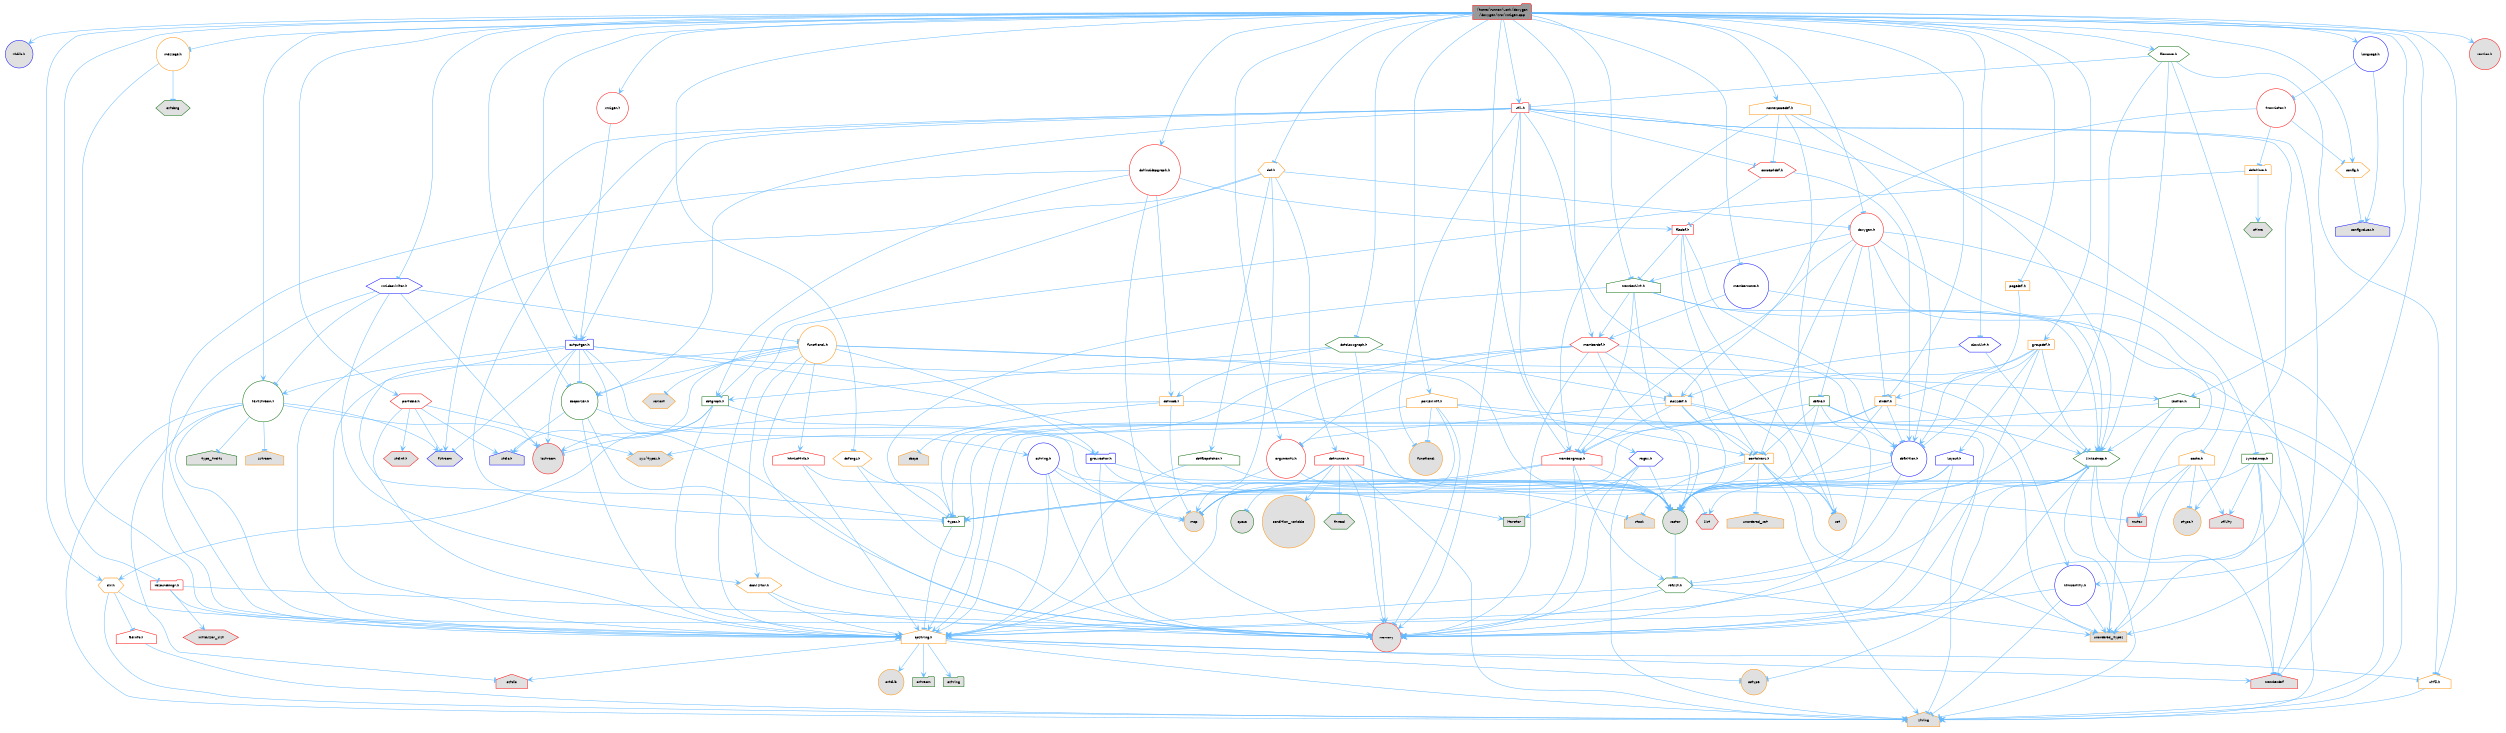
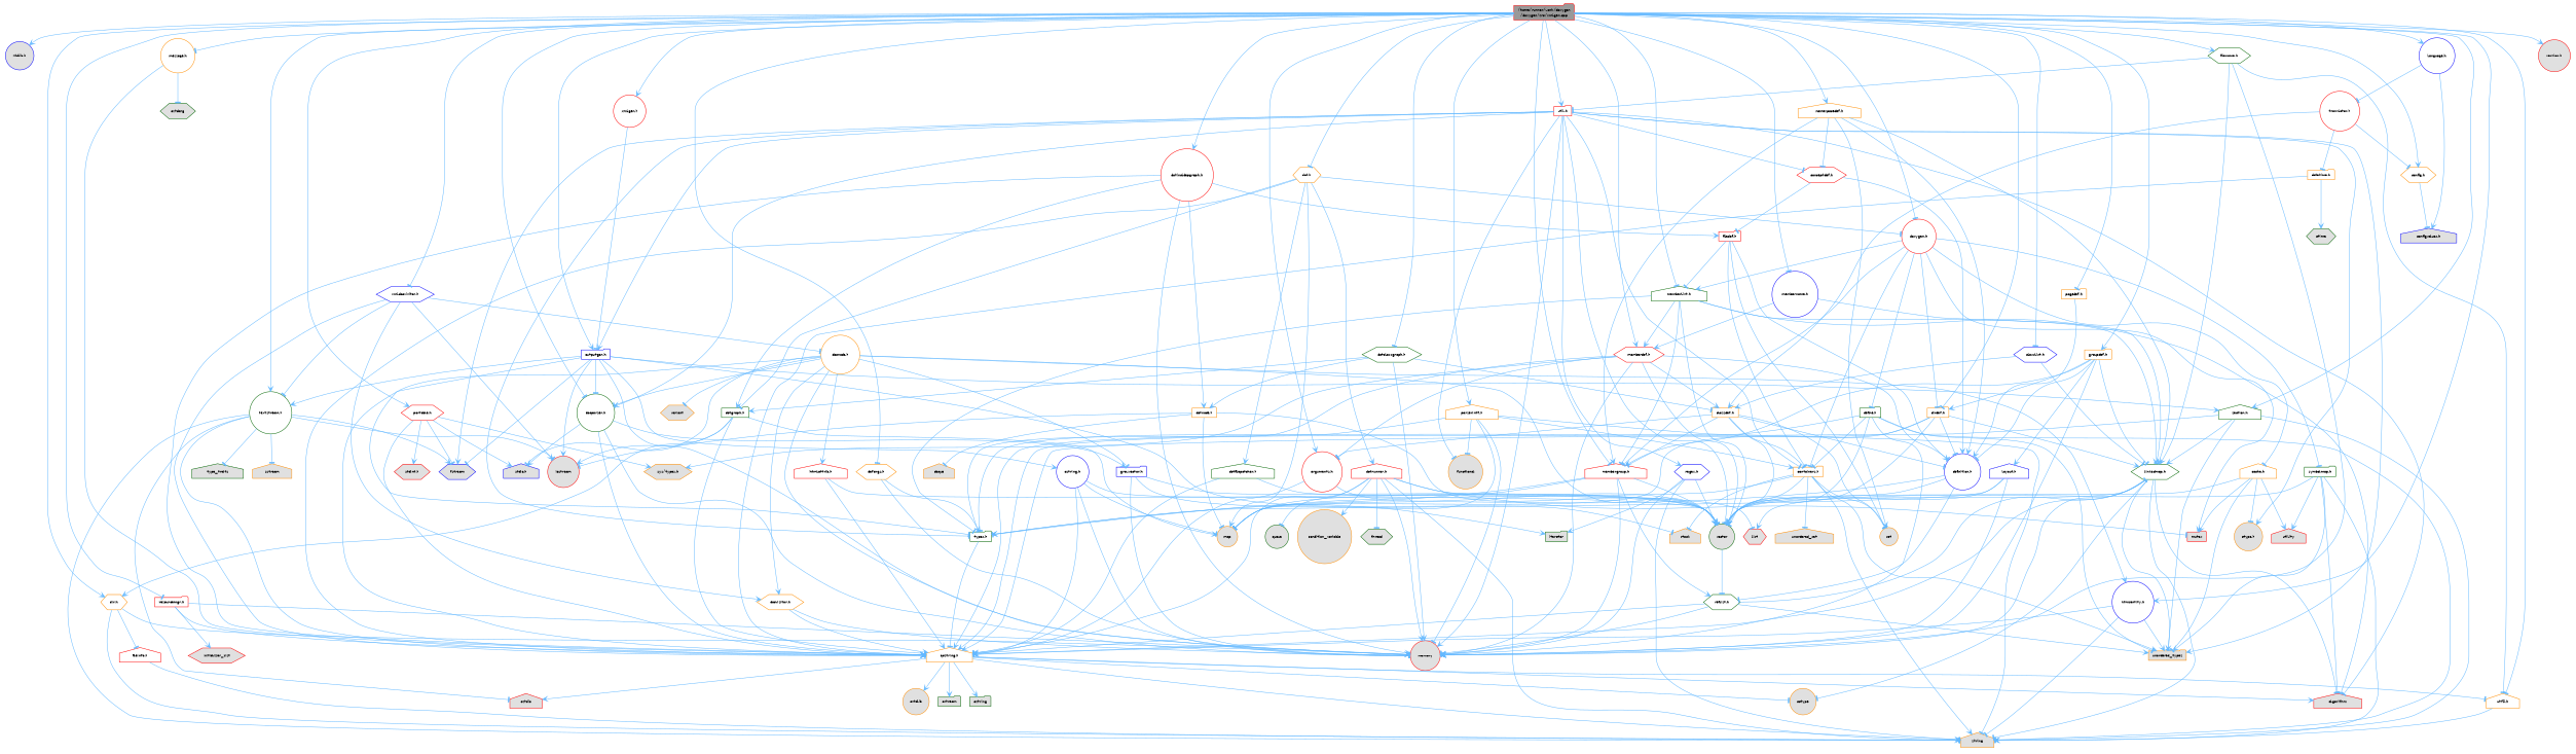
  digraph {
    fontname="Patrick Hand"
    node [color=darkorange fillcolor=white fontname="Patrick Hand" fontsize=10 shape=circle style=filled]
    edge [arrowhead=tee color=steelblue1 fontname="Patrick Hand" fontsize=10 labelfontname=Helvetica labelfontsize=10 style=solid]
    n1 [color=red fillcolor=grey60 fontcolor=black height=0.2 label="/home/runner/work/doxygen\l/doxygen/src/xmlgen.cpp" shape=folder width=0.4]
    n2 [color=blue fillcolor="#E0E0E0" height=0.2 label="stdlib.h" width=0.4]
    n3 [color=darkgreen height=0.2 label="textstream.h" width=0.4]
    n4 [height=0.2 label="utf8.h" shape=house width=0.4]
    n5 [color=red height=0.2 label="xmlgen.h" width=0.4]
    n6 [color=blue height=0.2 label="outputgen.h" shape=folder width=0.4]
    n7 [color=darkgreen height=0.2 label="section.h" shape=house width=0.4]
    n8 [color=darkgreen height=0.2 label="docparser.h" width=0.4]
    n9 [color=red height=0.2 label="doxygen.h" width=0.4]
    n10 [color=red height=0.2 label="membergroup.h" shape=house width=0.4]
    n11 [height=0.2 label="dirdef.h" shape=folder width=0.4]
    n12 [color=darkgreen height=0.2 label="memberlist.h" shape=house width=0.4]
    n13 [color=red height=0.2 label="memberdef.h" shape=hexagon width=0.4]
    n14 [color=red height=0.2 label="arguments.h" width=0.4]
    n15 [height=0.2 label="message.h" width=0.4]
    n16 [height=0.2 label="config.h" shape=hexagon width=0.4]
    n17 [color=blue height=0.2 label="classlist.h" shape=hexagon width=0.4]
    n18 [color=red height=0.2 label="util.h" shape=folder width=0.4]
    n19 [height=0.2 label="defargs.h" shape=hexagon width=0.4]
    n20 [height=0.2 label="dot.h" shape=hexagon width=0.4]
    n21 [height=0.2 label="dir.h" shape=hexagon width=0.4]
    n22 [color=darkgreen height=0.2 label="dotclassgraph.h" shape=hexagon width=0.4]
    n23 [color=red height=0.2 label="dotincldepgraph.h" width=0.4]
    n24 [height=0.2 label="pagedef.h" shape=folder width=0.4]
    n25 [color=darkgreen height=0.2 label="filename.h" shape=hexagon width=0.4]
    n26 [color=red fillcolor="#E0E0E0" height=0.2 label="version.h" width=0.4]
    n27 [color=blue height=0.2 label="xmldocvisitor.h" shape=hexagon width=0.4]
    n28 [color=blue height=0.2 label="htmlentity.h" width=0.4]
    n29 [color=blue height=0.2 label="language.h" width=0.4]
    n30 [height=0.2 label="parserintf.h" shape=house width=0.4]
    n31 [height=0.2 label="groupdef.h" shape=folder width=0.4]
    n32 [height=0.2 label="namespacedef.h" shape=house width=0.4]
    n33 [color=blue height=0.2 label="membername.h" width=0.4]
    n34 [color=red height=0.2 label="resourcemgr.h" shape=folder width=0.4]
    n35 [color=red height=0.2 label="portable.h" shape=hexagon width=0.4]
    n36 [fillcolor="#E0E0E0" height=0.2 label=string shape=house width=0.4]
    n37 [color=red fillcolor="#E0E0E0" height=0.2 label=iostream width=0.4]
    n38 [fillcolor="#E0E0E0" height=0.2 label=sstream shape=house width=0.4]
    n39 [color=red fillcolor="#E0E0E0" height=0.2 label=cstdio shape=house width=0.4]
    n40 [color=blue fillcolor="#E0E0E0" height=0.2 label=fstream shape=hexagon width=0.4]
    n41 [color=darkgreen fillcolor="#E0E0E0" height=0.2 label=type_traits shape=house width=0.4]
    n42 [height=0.2 label="qcstring.h" shape=house width=0.4]
    n43 [color=red fillcolor="#E0E0E0" height=0.2 label=memory width=0.4]
    n44 [fillcolor="#E0E0E0" height=0.2 label=stack shape=house width=0.4]
    n45 [color=darkgreen height=0.2 label="types.h" shape=folder width=0.4]
    n46 [color=blue height=0.2 label="cstring.h" width=0.4]
    n47 [fillcolor="#E0E0E0" height=0.2 label=unordered_types shape=folder width=0.4]
    n48 [color=darkgreen height=0.2 label="linkedmap.h" shape=hexagon width=0.4]
    n49 [color=blue fillcolor="#E0E0E0" height=0.2 label="stdio.h" shape=house width=0.4]
    n50 [color=blue height=0.2 label="growvector.h" shape=folder width=0.4]
    n51 [color=red fillcolor="#E0E0E0" height=0.2 label=mutex shape=folder width=0.4]
    n52 [height=0.2 label="containers.h" shape=folder width=0.4]
    n53 [color=darkgreen height=0.2 label="define.h" shape=folder width=0.4]
    n54 [height=0.2 label="cache.h" shape=house width=0.4]
    n55 [color=darkgreen height=0.2 label="symbolmap.h" shape=folder width=0.4]
    n56 [color=darkgreen fillcolor="#E0E0E0" height=0.2 label=vector width=0.4]
    n57 [fillcolor="#E0E0E0" height=0.2 label=map width=0.4]
    n58 [color=darkgreen height=0.2 label="reflist.h" shape=hexagon width=0.4]
    n59 [color=blue height=0.2 label="definition.h" width=0.4]
-   n60 [color=red fillcolor="#E0E0E0" height=0.2 label=memberdef shape=house width=0.4]
+   n60 [color=red fillcolor="#E0E0E0" height=0.2 label=algorithm shape=house width=0.4]
    n61 [fillcolor="#E0E0E0" height=0.2 label="sys/types.h" shape=hexagon width=0.4]
    n62 [height=0.2 label="classdef.h" shape=folder width=0.4]
    n63 [color=darkgreen fillcolor="#E0E0E0" height=0.2 label=cstdarg shape=hexagon width=0.4]
    n64 [color=blue fillcolor="#E0E0E0" height=0.2 label="configvalues.h" shape=house width=0.4]
    n65 [fillcolor="#E0E0E0" height=0.2 label="ctype.h" width=0.4]
    n66 [fillcolor="#E0E0E0" height=0.2 label=functional width=0.4]
    n67 [color=blue height=0.2 label="regex.h" shape=hexagon width=0.4]
    n68 [color=red height=0.2 label="conceptdef.h" shape=hexagon width=0.4]
    n69 [color=darkgreen height=0.2 label="dotgraph.h" shape=folder width=0.4]
    n70 [color=darkgreen height=0.2 label="dotfilepatcher.h" shape=house width=0.4]
    n71 [color=red height=0.2 label="dotrunner.h" shape=house width=0.4]
    n72 [color=red height=0.2 label="fileinfo.h" shape=house width=0.4]
    n73 [height=0.2 label="dotnode.h" shape=folder width=0.4]
    n74 [color=red height=0.2 label="filedef.h" shape=folder width=0.4]
    n75 [height=0.2 label="docvisitor.h" shape=hexagon width=0.4]
-   n76 [height=0.2 label="functional.h" width=0.4]
+   n76 [height=0.2 label="docnode.h" width=0.4]
    n77 [color=red height=0.2 label="translator.h" width=0.4]
    n78 [color=blue height=0.2 label="layout.h" shape=house width=0.4]
    n79 [fillcolor="#E0E0E0" height=0.2 label=set width=0.4]
    n80 [color=red fillcolor="#E0E0E0" height=0.2 label=initializer_list shape=hexagon width=0.4]
    n81 [color=red fillcolor="#E0E0E0" height=0.2 label="stdint.h" shape=hexagon width=0.4]
    n82 [fillcolor="#E0E0E0" height=0.2 label=cctype width=0.4]
    n83 [color=darkgreen fillcolor="#E0E0E0" height=0.2 label=cstring shape=folder width=0.4]
    n84 [fillcolor="#E0E0E0" height=0.2 label=cstdlib width=0.4]
    n85 [color=darkgreen fillcolor="#E0E0E0" height=0.2 label=ostream shape=folder width=0.4]
    n86 [color=darkgreen fillcolor="#E0E0E0" height=0.2 label=iterator shape=folder width=0.4]
    n87 [fillcolor="#E0E0E0" height=0.2 label=unordered_set shape=house width=0.4]
    n88 [color=red fillcolor="#E0E0E0" height=0.2 label=list shape=hexagon width=0.4]
    n89 [color=red fillcolor="#E0E0E0" height=0.2 label=utility shape=house width=0.4]
    n90 [color=darkgreen fillcolor="#E0E0E0" height=0.2 label=thread shape=hexagon width=0.4]
    n91 [color=darkgreen fillcolor="#E0E0E0" height=0.2 label=queue width=0.4]
    n92 [fillcolor="#E0E0E0" height=0.2 label=condition_variable width=0.4]
    n93 [fillcolor="#E0E0E0" height=0.2 label=deque shape=house width=0.4]
    n94 [fillcolor="#E0E0E0" height=0.2 label=variant shape=hexagon width=0.4]
    n95 [color=red height=0.2 label="htmlattrib.h" shape=house width=0.4]
    n96 [height=0.2 label="datetime.h" shape=folder width=0.4]
    n97 [color=darkgreen fillcolor="#E0E0E0" height=0.2 label=ctime shape=hexagon width=0.4]
    n1 -> n2 [arrowhead=vee]
    n1 -> n3 [arrowhead=vee]
    n1 -> n4
    n1 -> n5 [arrowhead=vee]
    n1 -> n6 [arrowhead=vee]
    n1 -> n7 [arrowhead=vee]
    n1 -> n8
    n1 -> n9
    n1 -> n10
    n1 -> n11
    n1 -> n12
    n1 -> n13 [arrowhead=vee]
    n1 -> n14 [arrowhead=vee]
    n1 -> n15
    n1 -> n16 [arrowhead=vee]
    n1 -> n17
    n1 -> n18 [arrowhead=vee]
    n1 -> n19
    n1 -> n20
    n1 -> n21 [arrowhead=vee]
    n1 -> n22
    n1 -> n23 [arrowhead=vee]
    n1 -> n24
    n1 -> n25 [arrowhead=vee]
    n1 -> n26 [arrowhead=vee]
    n1 -> n27
    n1 -> n28 [arrowhead=vee]
    n1 -> n29 [arrowhead=vee]
    n1 -> n30 [arrowhead=vee]
    n1 -> n31 [arrowhead=vee]
    n1 -> n32 [arrowhead=vee]
    n1 -> n33
    n1 -> n34
    n1 -> n35 [arrowhead=vee]
    n3 -> n36
    n3 -> n37
    n3 -> n38
    n3 -> n39
    n3 -> n40 [arrowhead=vee]
    n3 -> n41
    n3 -> n42
    n4 -> n36
    n5 -> n6
    n6 -> n3 [arrowhead=vee]
    n6 -> n7 [arrowhead=vee]
    n6 -> n8
    n6 -> n37 [arrowhead=vee]
    n6 -> n40
    n6 -> n43
    n6 -> n44
    n6 -> n45
    n6 -> n46 [arrowhead=vee]
    n7 -> n36 [arrowhead=vee]
    n7 -> n42 [arrowhead=vee]
    n7 -> n47 [arrowhead=vee]
    n7 -> n48 [arrowhead=vee]
    n8 -> n42 [arrowhead=vee]
    n8 -> n43
    n8 -> n49 [arrowhead=vee]
    n8 -> n50 [arrowhead=vee]
    n9 -> n10
    n9 -> n11
    n9 -> n12 [arrowhead=vee]
    n9 -> n51 [arrowhead=vee]
    n9 -> n52
    n9 -> n53
    n9 -> n54
    n9 -> n55
    n10 -> n43 [arrowhead=vee]
    n10 -> n45
    n10 -> n56 [arrowhead=vee]
    n10 -> n57
    n10 -> n58 [arrowhead=vee]
    n11 -> n42 [arrowhead=vee]
    n11 -> n48 [arrowhead=vee]
    n11 -> n56 [arrowhead=vee]
    n11 -> n57
    n11 -> n59
    n12 -> n10
    n12 -> n13 [arrowhead=vee]
    n12 -> n45
    n12 -> n48 [arrowhead=vee]
    n12 -> n56
    n12 -> n60
    n13 -> n14
    n13 -> n43 [arrowhead=vee]
    n13 -> n45
    n13 -> n56 [arrowhead=vee]
    n13 -> n59
    n13 -> n61 [arrowhead=vee]
    n13 -> n62 [arrowhead=vee]
    n14 -> n42 [arrowhead=vee]
    n14 -> n56 [arrowhead=vee]
    n15 -> n42
    n15 -> n63
    n16 -> n64
    n17 -> n48
    n17 -> n62 [arrowhead=vee]
    n18 -> n6 [arrowhead=vee]
    n18 -> n8 [arrowhead=vee]
    n18 -> n40 [arrowhead=vee]
    n18 -> n43 [arrowhead=vee]
    n18 -> n45
    n18 -> n47 [arrowhead=vee]
    n18 -> n52
    n18 -> n60
    n18 -> n65 [arrowhead=vee]
    n18 -> n66
    n18 -> n67 [arrowhead=vee]
    n18 -> n68
    n19 -> n43
    n19 -> n45 [arrowhead=vee]
    n20 -> n9
    n20 -> n42 [arrowhead=vee]
    n20 -> n57 [arrowhead=vee]
    n20 -> n69
    n20 -> n70 [arrowhead=vee]
    n20 -> n71 [arrowhead=vee]
    n21 -> n36 [arrowhead=vee]
    n21 -> n43 [arrowhead=vee]
    n21 -> n72
    n22 -> n43 [arrowhead=vee]
    n22 -> n62
    n22 -> n69 [arrowhead=vee]
    n22 -> n73 [arrowhead=vee]
    n23 -> n42 [arrowhead=vee]
    n23 -> n43 [arrowhead=vee]
    n23 -> n69 [arrowhead=vee]
    n23 -> n73 [arrowhead=vee]
    n23 -> n74 [arrowhead=vee]
    n24 -> n59 [arrowhead=vee]
    n25 -> n4
    n25 -> n18
    n25 -> n43 [arrowhead=vee]
    n25 -> n48 [arrowhead=vee]
-   n25 -> n56
+   n18 -> n56
    n27 -> n3
    n27 -> n37 [arrowhead=vee]
    n27 -> n42 [arrowhead=vee]
    n27 -> n75 [arrowhead=vee]
    n27 -> n76
    n28 -> n36
    n28 -> n42
    n28 -> n47 [arrowhead=vee]
    n29 -> n64 [arrowhead=vee]
    n29 -> n77
    n30 -> n36
    n30 -> n43
    n30 -> n45
    n30 -> n52 [arrowhead=vee]
    n30 -> n57
    n30 -> n66
    n31 -> n10 [arrowhead=vee]
    n31 -> n11 [arrowhead=vee]
    n31 -> n43 [arrowhead=vee]
    n31 -> n48
    n31 -> n59
    n31 -> n78 [arrowhead=vee]
    n32 -> n10 [arrowhead=vee]
    n32 -> n48 [arrowhead=vee]
    n32 -> n59 [arrowhead=vee]
    n32 -> n68
    n32 -> n79 [arrowhead=vee]
    n33 -> n13 [arrowhead=vee]
    n33 -> n48
    n34 -> n42 [arrowhead=vee]
    n34 -> n43 [arrowhead=vee]
    n34 -> n80 [arrowhead=vee]
    n35 -> n40
    n35 -> n42 [arrowhead=vee]
    n35 -> n49 [arrowhead=vee]
    n35 -> n61 [arrowhead=vee]
    n35 -> n81 [arrowhead=vee]
    n42 -> n4
    n42 -> n36
    n42 -> n39 [arrowhead=vee]
    n42 -> n60 [arrowhead=vee]
    n42 -> n82
    n42 -> n83 [arrowhead=vee]
    n42 -> n84 [arrowhead=vee]
    n42 -> n85 [arrowhead=vee]
    n45 -> n42
    n46 -> n42 [arrowhead=vee]
    n46 -> n43
    n46 -> n56
    n46 -> n57
    n48 -> n36
    n48 -> n42 [arrowhead=vee]
    n48 -> n43 [arrowhead=vee]
    n48 -> n47
    n48 -> n56
    n48 -> n60
    n48 -> n82
    n50 -> n43
    n50 -> n56 [arrowhead=vee]
    n50 -> n86 [arrowhead=vee]
    n52 -> n36 [arrowhead=vee]
    n52 -> n44
    n52 -> n47 [arrowhead=vee]
    n52 -> n56 [arrowhead=vee]
    n52 -> n57
    n52 -> n79
    n52 -> n87
    n53 -> n36
    n53 -> n42 [arrowhead=vee]
    n53 -> n43
    n53 -> n47
    n53 -> n52
    n53 -> n56
    n54 -> n47
    n54 -> n51 [arrowhead=vee]
    n54 -> n65
    n54 -> n88 [arrowhead=vee]
    n54 -> n89 [arrowhead=vee]
    n55 -> n36 [arrowhead=vee]
    n55 -> n47 [arrowhead=vee]
    n55 -> n56
    n55 -> n60
    n55 -> n89 [arrowhead=vee]
    n56 -> n58
    n58 -> n42
    n58 -> n43
    n58 -> n47 [arrowhead=vee]
    n58 -> n48
    n59 -> n45 [arrowhead=vee]
    n59 -> n56 [arrowhead=vee]
    n59 -> n58
    n62 -> n10
    n62 -> n14
    n62 -> n52
    n62 -> n56 [arrowhead=vee]
    n62 -> n59
    n62 -> n79
    n67 -> n36 [arrowhead=vee]
    n67 -> n43 [arrowhead=vee]
    n67 -> n56 [arrowhead=vee]
    n67 -> n86 [arrowhead=vee]
    n68 -> n59 [arrowhead=vee]
    n68 -> n74
    n69 -> n21 [arrowhead=vee]
    n69 -> n37 [arrowhead=vee]
    n69 -> n42
    n69 -> n57 [arrowhead=vee]
    n70 -> n42 [arrowhead=vee]
    n70 -> n56
    n71 -> n36
    n71 -> n42
    n71 -> n43 [arrowhead=vee]
    n71 -> n51
    n71 -> n88
    n71 -> n90
    n71 -> n91
    n71 -> n92 [arrowhead=vee]
    n72 -> n36
    n73 -> n37
    n73 -> n56
    n73 -> n57
    n73 -> n93
    n74 -> n12
    n74 -> n52
    n74 -> n59 [arrowhead=vee]
    n74 -> n79
    n75 -> n42 [arrowhead=vee]
    n75 -> n43
    n76 -> n8
    n76 -> n28 [arrowhead=vee]
    n76 -> n42
    n76 -> n43
    n76 -> n49
    n76 -> n50
    n76 -> n56
    n76 -> n75 [arrowhead=vee]
    n76 -> n94
    n76 -> n95 [arrowhead=vee]
    n77 -> n16
    n77 -> n62 [arrowhead=vee]
    n77 -> n96
    n78 -> n43 [arrowhead=vee]
    n78 -> n45 [arrowhead=vee]
    n78 -> n56
    n95 -> n42 [arrowhead=vee]
    n95 -> n56
    n96 -> n42 [arrowhead=vee]
    n96 -> n97 [arrowhead=vee]
  }
